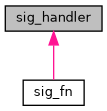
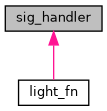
  digraph {
    rankdir=TB
    node [color=black fontname=Helvetica fontsize=10 shape=record style=filled]
    n1 [fillcolor=grey75 fontcolor=black height=0.2 label=sig_handler width=0.4]
-   n2 [fillcolor=white height=0.2 label=sig_fn width=0.4]
+   n2 [fillcolor=white height=0.2 label=light_fn width=0.4]
    n1 -> n2 [color=deeppink dir=back fontname=Helvetica fontsize=10 labelfontname=Helvetica labelfontsize=10 style=solid]
  }
